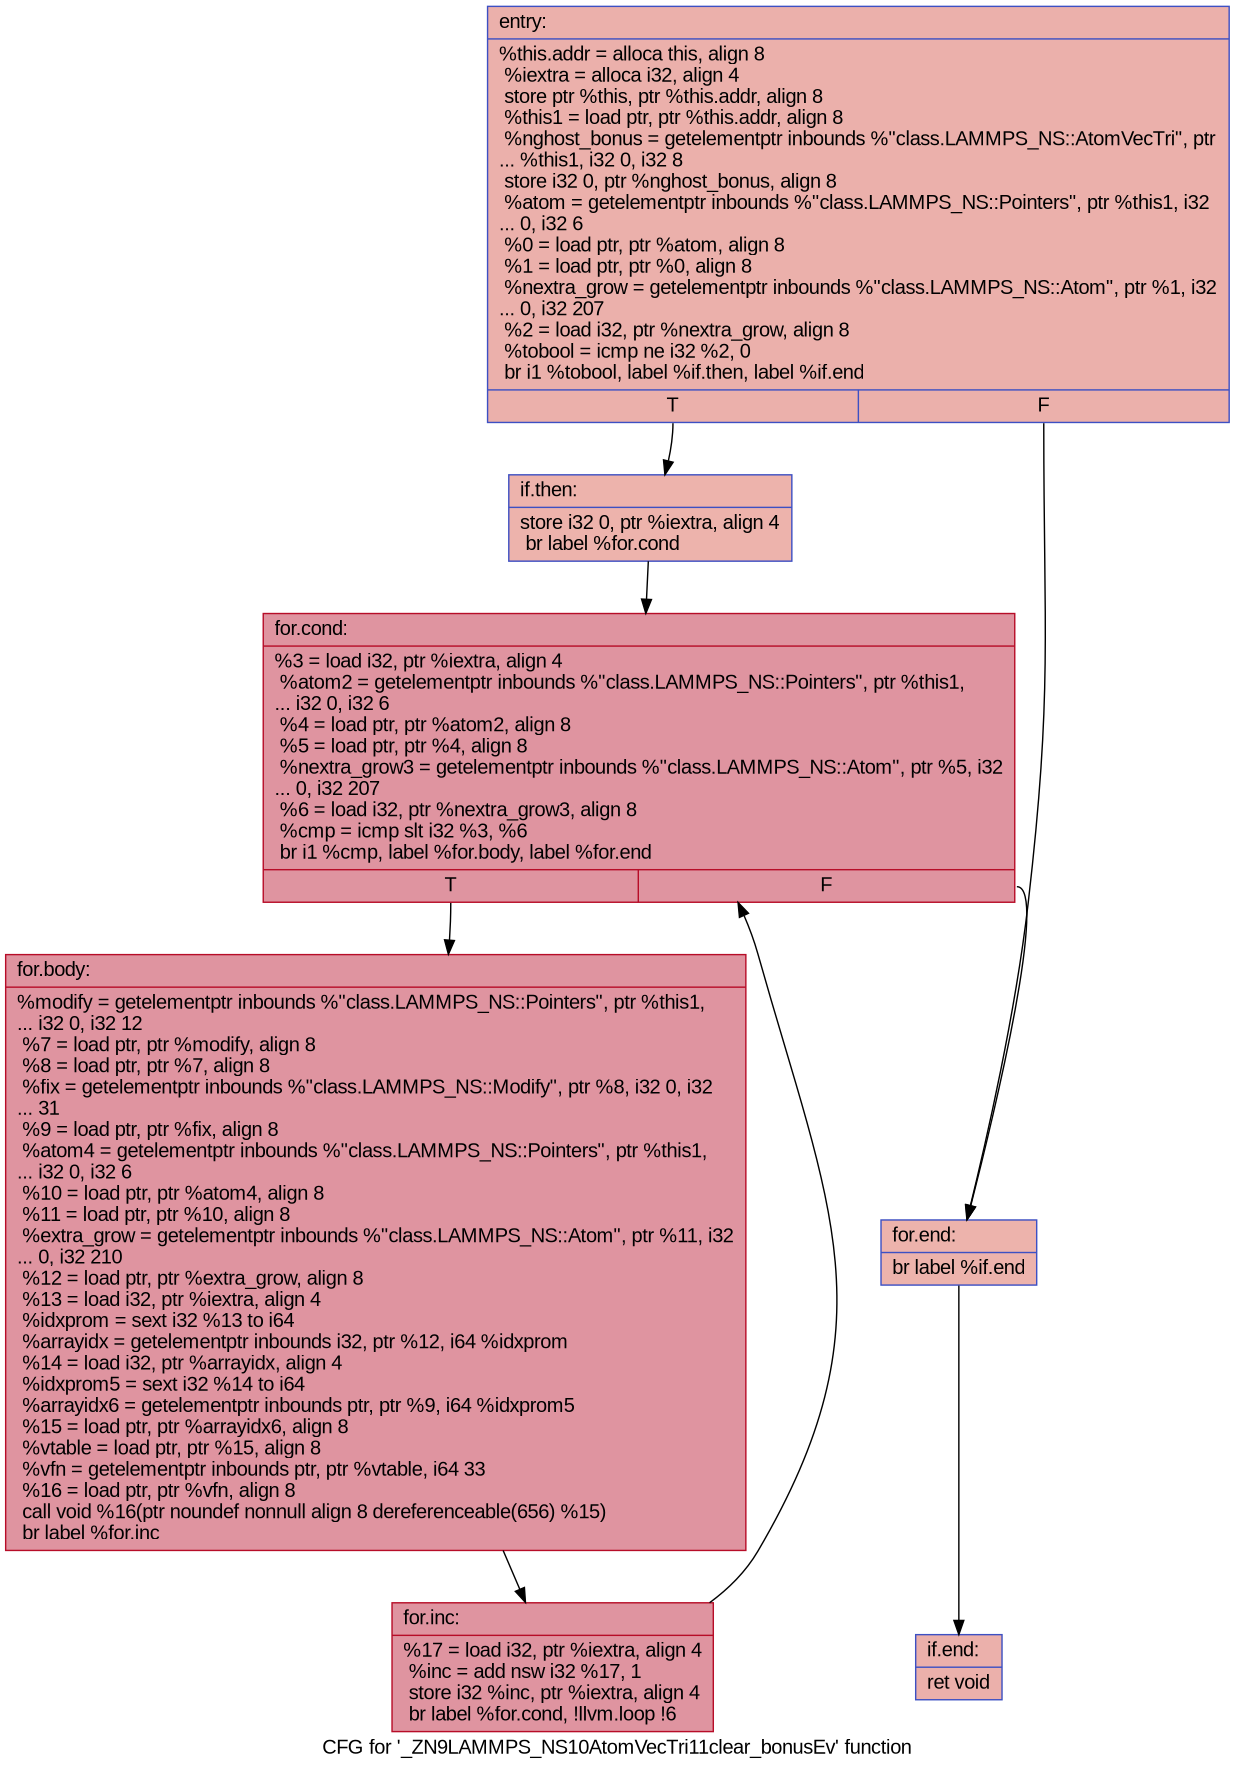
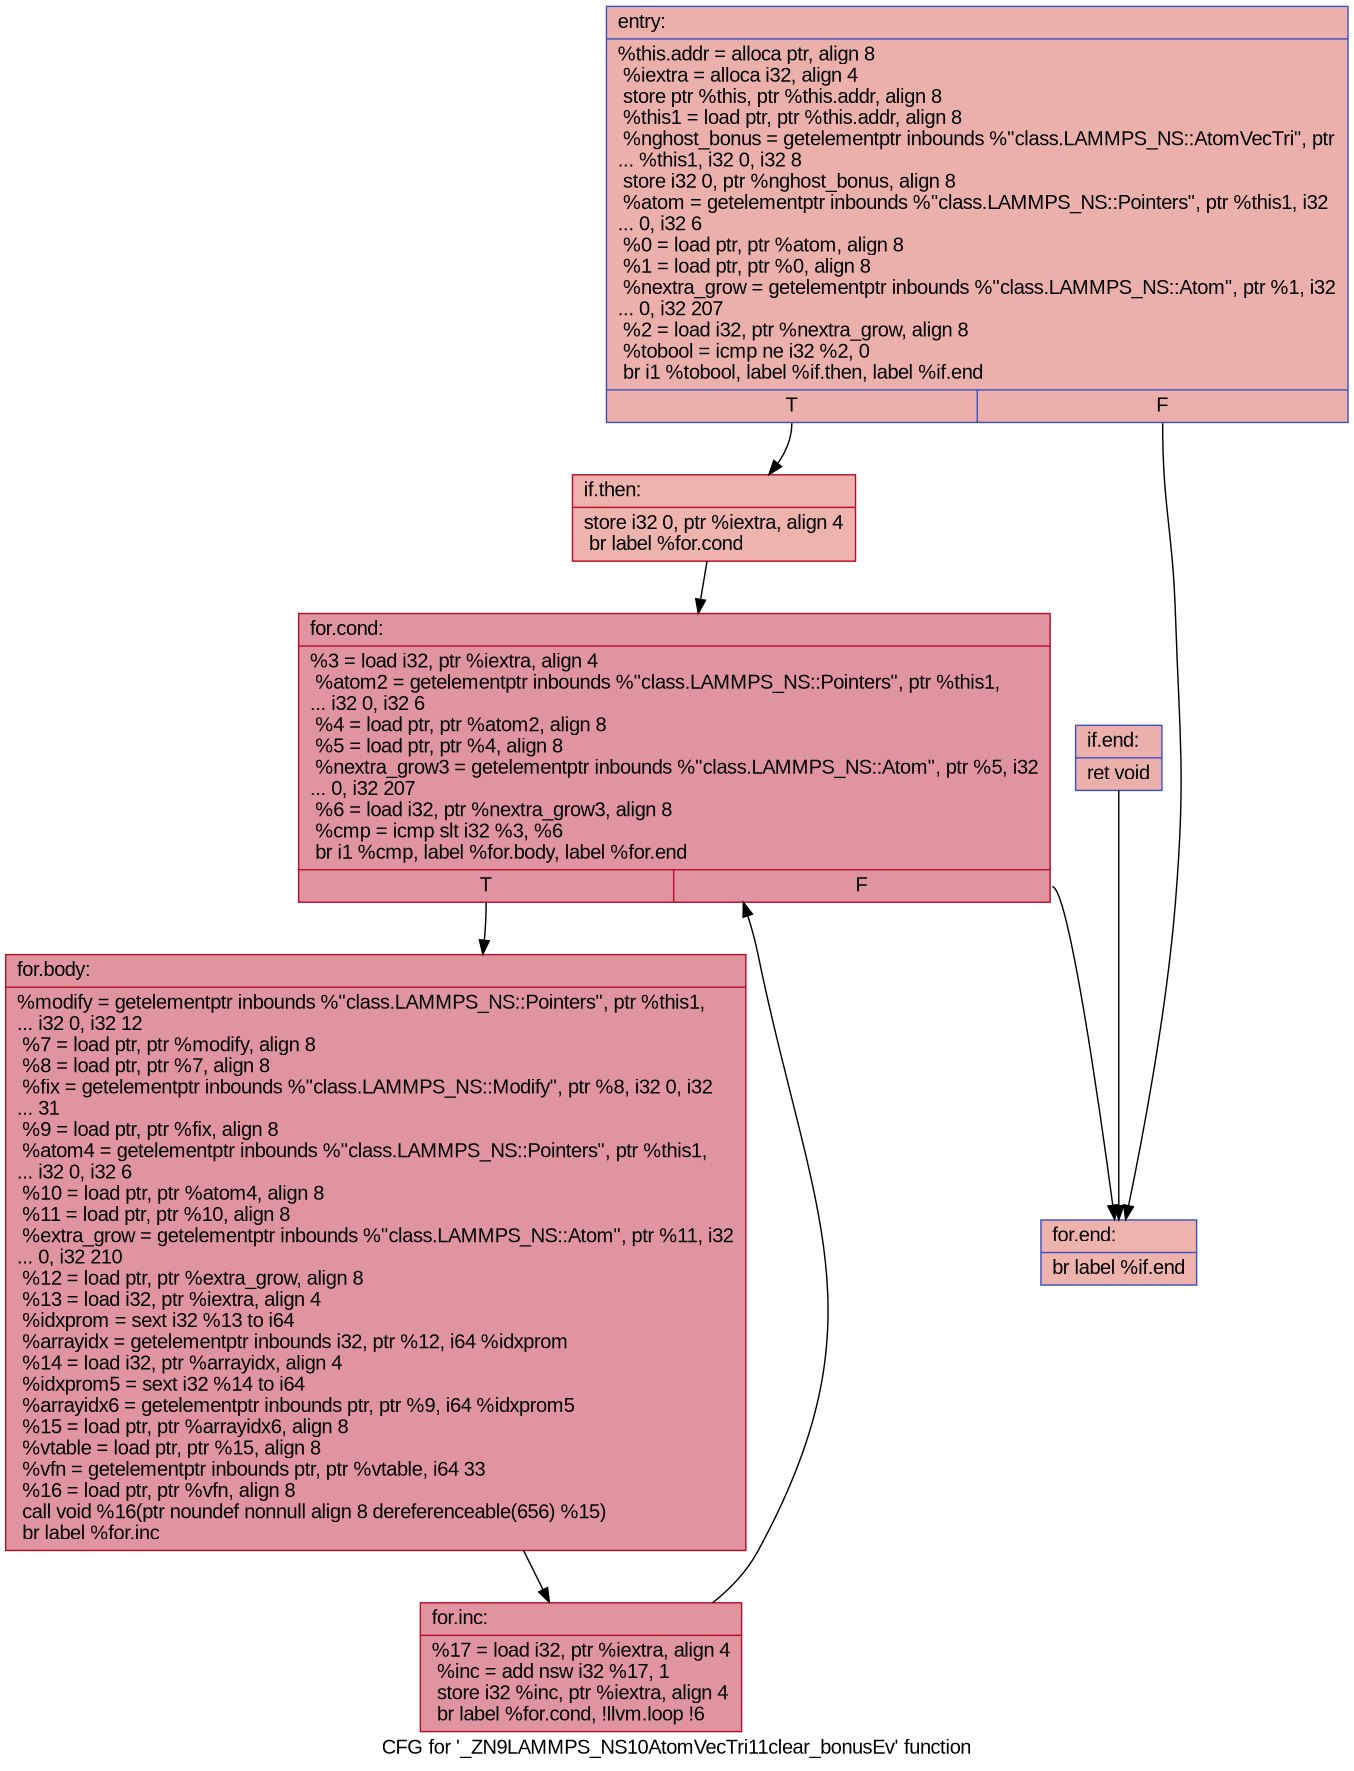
  digraph {
    fontname="Liberation Sans"
    label="CFG for '_ZN9LAMMPS_NS10AtomVecTri11clear_bonusEv' function"
    node [color="#3d50c3ff" fillcolor="#b70d2870" fontname="Liberation Sans" shape=record style=filled]
    edge [fontname="Liberation Sans"]
-   n1 [fillcolor="#d24b4070" label="{entry:\l|  %this.addr = alloca this, align 8\l  %iextra = alloca i32, align 4\l  store ptr %this, ptr %this.addr, align 8\l  %this1 = load ptr, ptr %this.addr, align 8\l  %nghost_bonus = getelementptr inbounds %\"class.LAMMPS_NS::AtomVecTri\", ptr\l... %this1, i32 0, i32 8\l  store i32 0, ptr %nghost_bonus, align 8\l  %atom = getelementptr inbounds %\"class.LAMMPS_NS::Pointers\", ptr %this1, i32\l... 0, i32 6\l  %0 = load ptr, ptr %atom, align 8\l  %1 = load ptr, ptr %0, align 8\l  %nextra_grow = getelementptr inbounds %\"class.LAMMPS_NS::Atom\", ptr %1, i32\l... 0, i32 207\l  %2 = load i32, ptr %nextra_grow, align 8\l  %tobool = icmp ne i32 %2, 0\l  br i1 %tobool, label %if.then, label %if.end\l|{<s0>T|<s1>F}}"]
-   n2 [fillcolor="#d6524470" label="{if.then:\l|  store i32 0, ptr %iextra, align 4\l  br label %for.cond\l}"]
+   n1 [fillcolor="#d24b4070" label="{entry:\l|  %this.addr = alloca ptr, align 8\l  %iextra = alloca i32, align 4\l  store ptr %this, ptr %this.addr, align 8\l  %this1 = load ptr, ptr %this.addr, align 8\l  %nghost_bonus = getelementptr inbounds %\"class.LAMMPS_NS::AtomVecTri\", ptr\l... %this1, i32 0, i32 8\l  store i32 0, ptr %nghost_bonus, align 8\l  %atom = getelementptr inbounds %\"class.LAMMPS_NS::Pointers\", ptr %this1, i32\l... 0, i32 6\l  %0 = load ptr, ptr %atom, align 8\l  %1 = load ptr, ptr %0, align 8\l  %nextra_grow = getelementptr inbounds %\"class.LAMMPS_NS::Atom\", ptr %1, i32\l... 0, i32 207\l  %2 = load i32, ptr %nextra_grow, align 8\l  %tobool = icmp ne i32 %2, 0\l  br i1 %tobool, label %if.then, label %if.end\l|{<s0>T|<s1>F}}"]
+   n2 [color="#b70d28ff" fillcolor="#d6524470" label="{if.then:\l|  store i32 0, ptr %iextra, align 4\l  br label %for.cond\l}"]
    n3 [fillcolor="#d6524470" label="{for.end:\l|  br label %if.end\l}"]
    n4 [color="#b70d28ff" label="{for.cond:\l|  %3 = load i32, ptr %iextra, align 4\l  %atom2 = getelementptr inbounds %\"class.LAMMPS_NS::Pointers\", ptr %this1,\l... i32 0, i32 6\l  %4 = load ptr, ptr %atom2, align 8\l  %5 = load ptr, ptr %4, align 8\l  %nextra_grow3 = getelementptr inbounds %\"class.LAMMPS_NS::Atom\", ptr %5, i32\l... 0, i32 207\l  %6 = load i32, ptr %nextra_grow3, align 8\l  %cmp = icmp slt i32 %3, %6\l  br i1 %cmp, label %for.body, label %for.end\l|{<s0>T|<s1>F}}"]
    n5 [fillcolor="#d24b4070" label="{if.end:\l|  ret void\l}"]
    n6 [color="#b70d28ff" label="{for.body:\l|  %modify = getelementptr inbounds %\"class.LAMMPS_NS::Pointers\", ptr %this1,\l... i32 0, i32 12\l  %7 = load ptr, ptr %modify, align 8\l  %8 = load ptr, ptr %7, align 8\l  %fix = getelementptr inbounds %\"class.LAMMPS_NS::Modify\", ptr %8, i32 0, i32\l... 31\l  %9 = load ptr, ptr %fix, align 8\l  %atom4 = getelementptr inbounds %\"class.LAMMPS_NS::Pointers\", ptr %this1,\l... i32 0, i32 6\l  %10 = load ptr, ptr %atom4, align 8\l  %11 = load ptr, ptr %10, align 8\l  %extra_grow = getelementptr inbounds %\"class.LAMMPS_NS::Atom\", ptr %11, i32\l... 0, i32 210\l  %12 = load ptr, ptr %extra_grow, align 8\l  %13 = load i32, ptr %iextra, align 4\l  %idxprom = sext i32 %13 to i64\l  %arrayidx = getelementptr inbounds i32, ptr %12, i64 %idxprom\l  %14 = load i32, ptr %arrayidx, align 4\l  %idxprom5 = sext i32 %14 to i64\l  %arrayidx6 = getelementptr inbounds ptr, ptr %9, i64 %idxprom5\l  %15 = load ptr, ptr %arrayidx6, align 8\l  %vtable = load ptr, ptr %15, align 8\l  %vfn = getelementptr inbounds ptr, ptr %vtable, i64 33\l  %16 = load ptr, ptr %vfn, align 8\l  call void %16(ptr noundef nonnull align 8 dereferenceable(656) %15)\l  br label %for.inc\l}"]
    n7 [color="#b70d28ff" label="{for.inc:\l|  %17 = load i32, ptr %iextra, align 4\l  %inc = add nsw i32 %17, 1\l  store i32 %inc, ptr %iextra, align 4\l  br label %for.cond, !llvm.loop !6\l}"]
    n1 -> n2 [tailport=s0]
    n1 -> n3 [tailport=s1]
    n2 -> n4
-   n3 -> n5
+   n5 -> n3
    n4 -> n3 [tailport=s1]
    n4 -> n6 [tailport=s0]
    n6 -> n7
    n7 -> n4
  }
